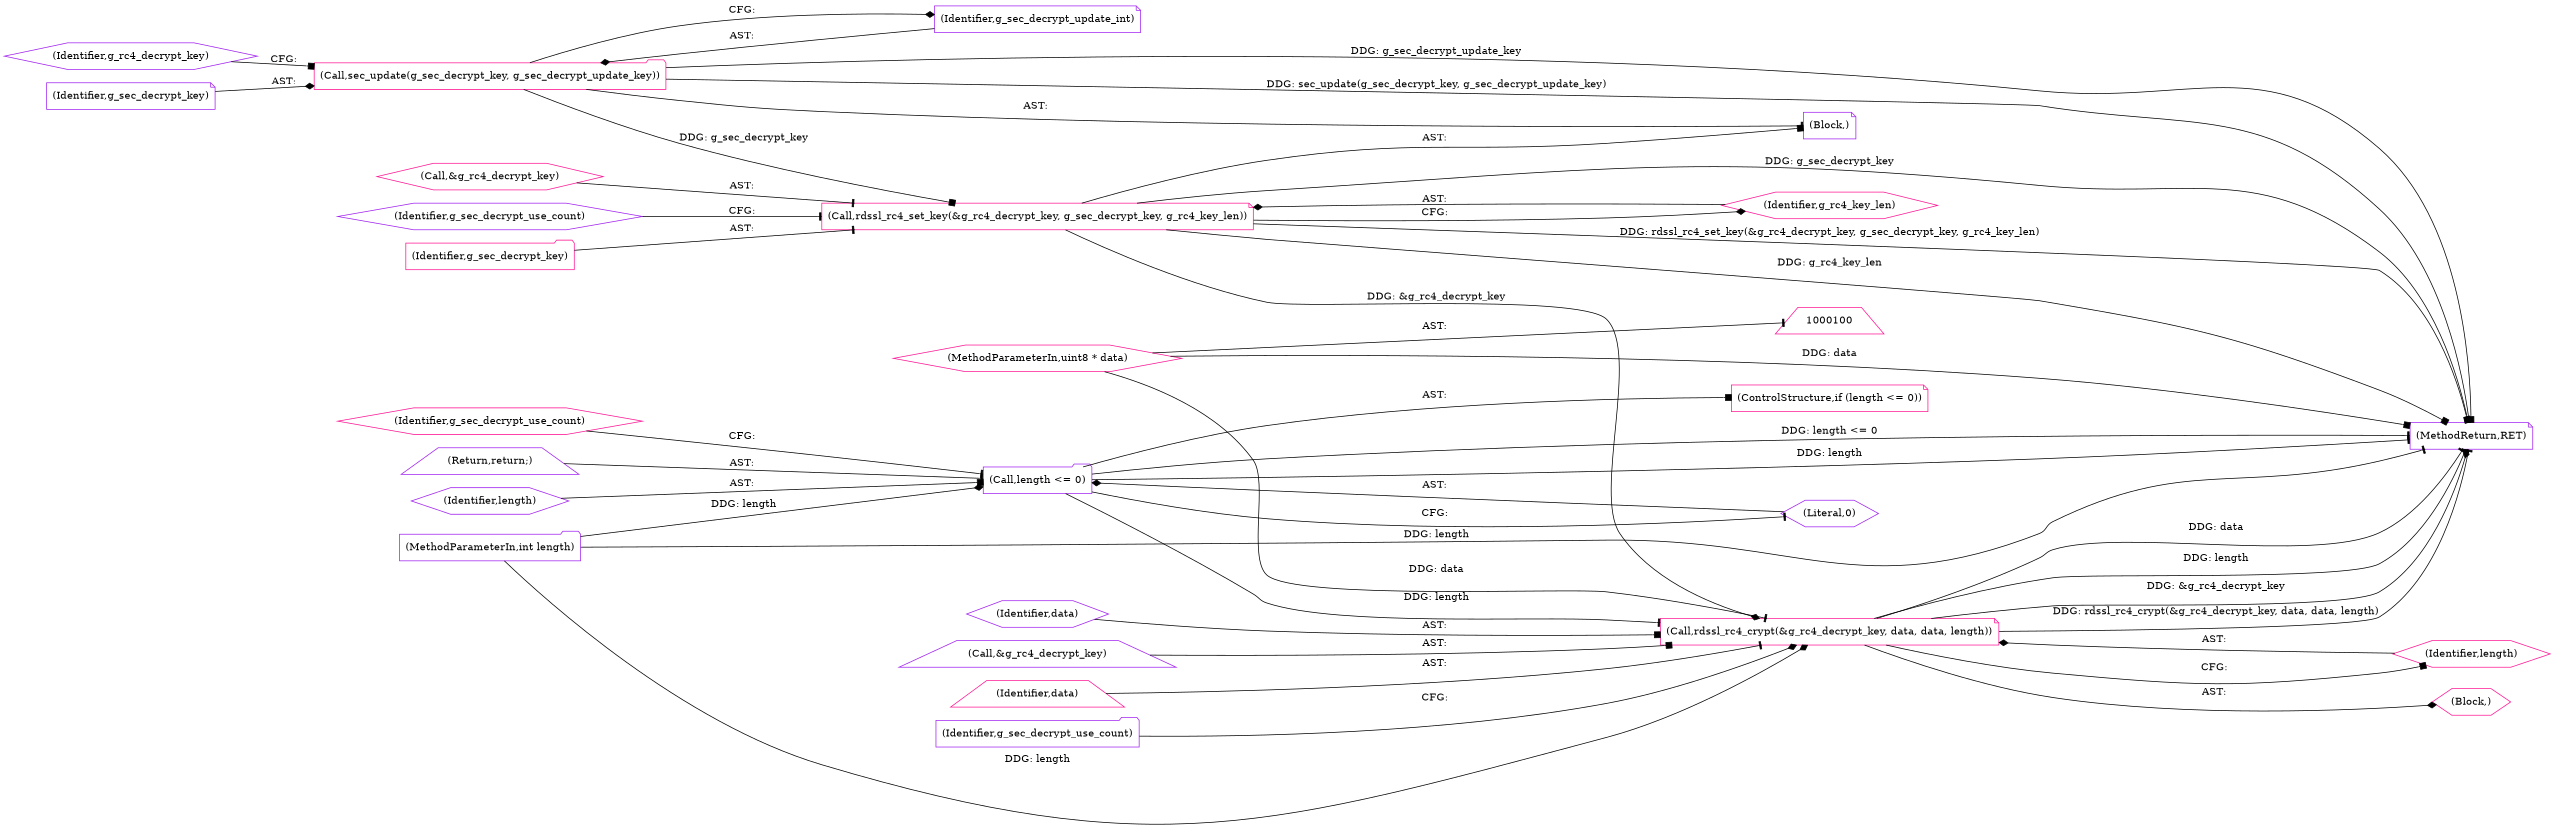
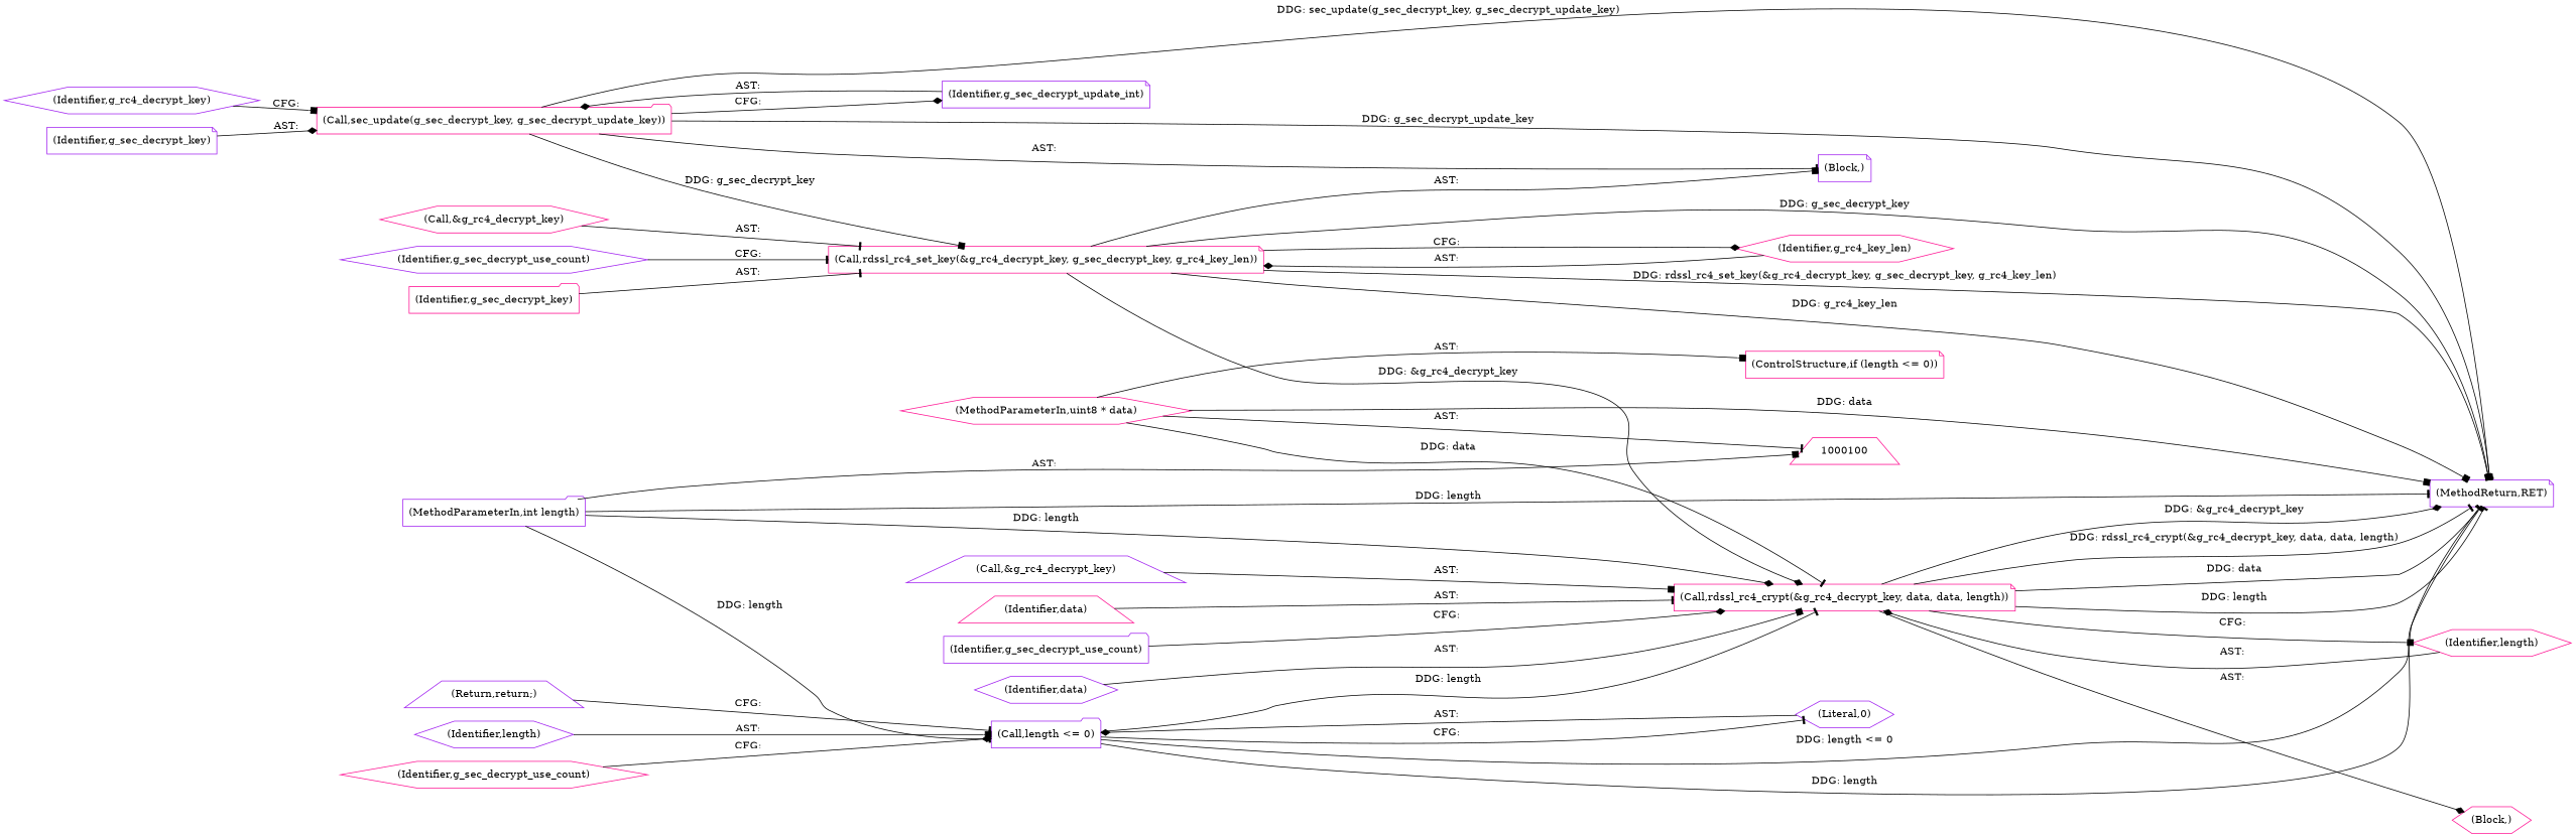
  digraph {
    rankdir=LR
    node [color=purple shape=hexagon]
    edge [arrowhead=tee]
    n1 [color=deeppink label="(Call,rdssl_rc4_crypt(&g_rc4_decrypt_key, data, data, length))" shape=note]
    n2 [color=deeppink label="(Identifier,length)"]
    n3 [label="(MethodReturn,RET)" shape=note]
    n4 [color=deeppink label="(Block,)"]
    n5 [color=deeppink label="(Call,rdssl_rc4_set_key(&g_rc4_decrypt_key, g_sec_decrypt_key, g_rc4_key_len))" shape=note]
    n6 [color=deeppink label="(Identifier,g_rc4_key_len)"]
    n7 [label="(Block,)" shape=note]
    n8 [color=deeppink label="(Call,sec_update(g_sec_decrypt_key, g_sec_decrypt_update_key))" shape=folder]
    n9 [label="(Identifier,g_sec_decrypt_update_int)" shape=note]
    n10 [color=deeppink label="(MethodParameterIn,uint8 * data)"]
    1000100 [color=deeppink shape=trapezium]
    n12 [label="(Call,length <= 0)" shape=folder]
    n13 [label="(Literal,0)"]
    n14 [color=deeppink label="(ControlStructure,if (length <= 0))" shape=note]
    n15 [label="(MethodParameterIn,int length)" shape=folder]
    n16 [label="(Return,return;)" shape=trapezium]
    n17 [label="(Call,&g_rc4_decrypt_key)" shape=trapezium]
    n18 [color=deeppink label="(Call,&g_rc4_decrypt_key)"]
    n19 [color=deeppink label="(Identifier,data)" shape=trapezium]
    n20 [label="(Identifier,length)"]
    n21 [label="(Identifier,g_rc4_decrypt_key)"]
    n22 [label="(Identifier,g_sec_decrypt_use_count)"]
    n23 [label="(Identifier,g_sec_decrypt_key)" shape=note]
    n24 [color=deeppink label="(Identifier,g_sec_decrypt_use_count)"]
    n25 [label="(Identifier,g_sec_decrypt_use_count)" shape=folder]
    n26 [label="(Identifier,data)"]
    n27 [color=deeppink label="(Identifier,g_sec_decrypt_key)" shape=folder]
    n1 -> n2 [arrowhead=box label="CFG: "]
    n1 -> n3 [label="DDG: rdssl_rc4_crypt(&g_rc4_decrypt_key, data, data, length)"]
    n1 -> n3 [label="DDG: data"]
    n1 -> n3 [label="DDG: length"]
    n1 -> n3 [arrowhead=diamond label="DDG: &g_rc4_decrypt_key"]
    n1 -> n4 [arrowhead=diamond label="AST: "]
    n2 -> n1 [arrowhead=diamond label="AST: "]
    n5 -> n1 [arrowhead=diamond label="DDG: &g_rc4_decrypt_key"]
    n5 -> n3 [arrowhead=box label="DDG: rdssl_rc4_set_key(&g_rc4_decrypt_key, g_sec_decrypt_key, g_rc4_key_len)"]
    n5 -> n3 [arrowhead=box label="DDG: g_rc4_key_len"]
    n5 -> n3 [arrowhead=box label="DDG: g_sec_decrypt_key"]
    n5 -> n6 [arrowhead=diamond label="CFG: "]
    n5 -> n7 [arrowhead=box label="AST: "]
    n6 -> n5 [arrowhead=diamond label="AST: "]
    n8 -> n3 [label="DDG: sec_update(g_sec_decrypt_key, g_sec_decrypt_update_key)"]
    n8 -> n3 [arrowhead=box label="DDG: g_sec_decrypt_update_key"]
    n8 -> n5 [arrowhead=box label="DDG: g_sec_decrypt_key"]
    n8 -> n7 [label="AST: "]
    n8 -> n9 [arrowhead=diamond label="CFG: "]
    n9 -> n8 [arrowhead=diamond label="AST: "]
    n10 -> n1 [label="DDG: data"]
    n10 -> n3 [arrowhead=box label="DDG: data"]
    n10 -> 1000100 [label="AST: "]
    n12 -> n1 [label="DDG: length"]
    n12 -> n3 [label="DDG: length <= 0"]
    n12 -> n3 [label="DDG: length"]
    n12 -> n13 [label="CFG: "]
-   n12 -> n14 [arrowhead=box label="AST: "]
+   n10 -> n14 [arrowhead=box label="AST: "]
    n13 -> n12 [arrowhead=diamond label="AST: "]
    n15 -> n1 [arrowhead=diamond label="DDG: length"]
    n15 -> n3 [label="DDG: length"]
+   n15 -> 1000100 [arrowhead=box label="AST: "]
    n15 -> n12 [arrowhead=diamond label="DDG: length"]
-   n16 -> n12 [label="AST: "]
+   n16 -> n12 [label="CFG: "]
    n17 -> n1 [arrowhead=box label="AST: "]
    n18 -> n5 [label="AST: "]
    n19 -> n1 [label="AST: "]
    n20 -> n12 [arrowhead=box label="AST: "]
    n21 -> n8 [arrowhead=box label="CFG: "]
    n22 -> n5 [label="CFG: "]
    n23 -> n8 [arrowhead=diamond label="AST: "]
    n24 -> n12 [label="CFG: "]
    n25 -> n1 [arrowhead=diamond label="CFG: "]
    n26 -> n1 [arrowhead=box label="AST: "]
    n27 -> n5 [label="AST: "]
  }
